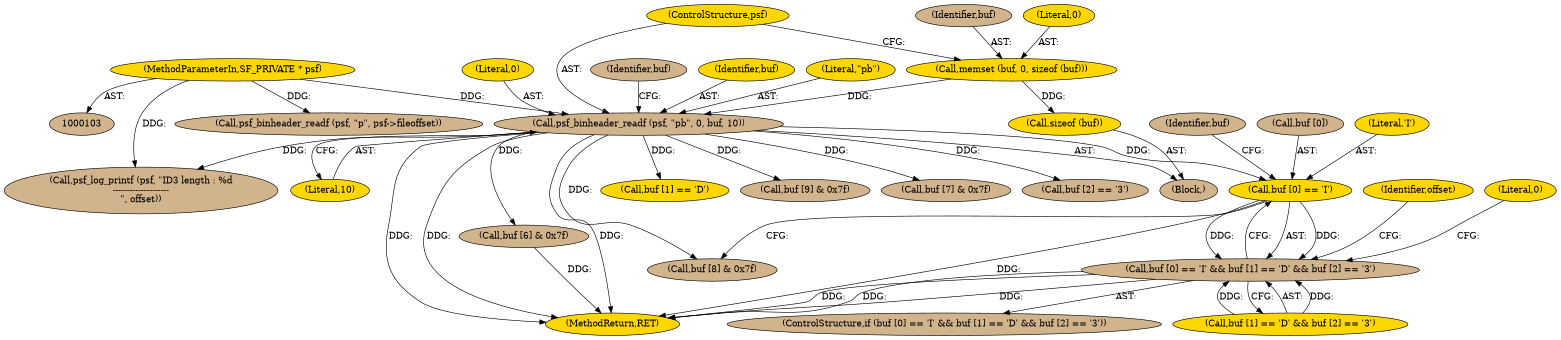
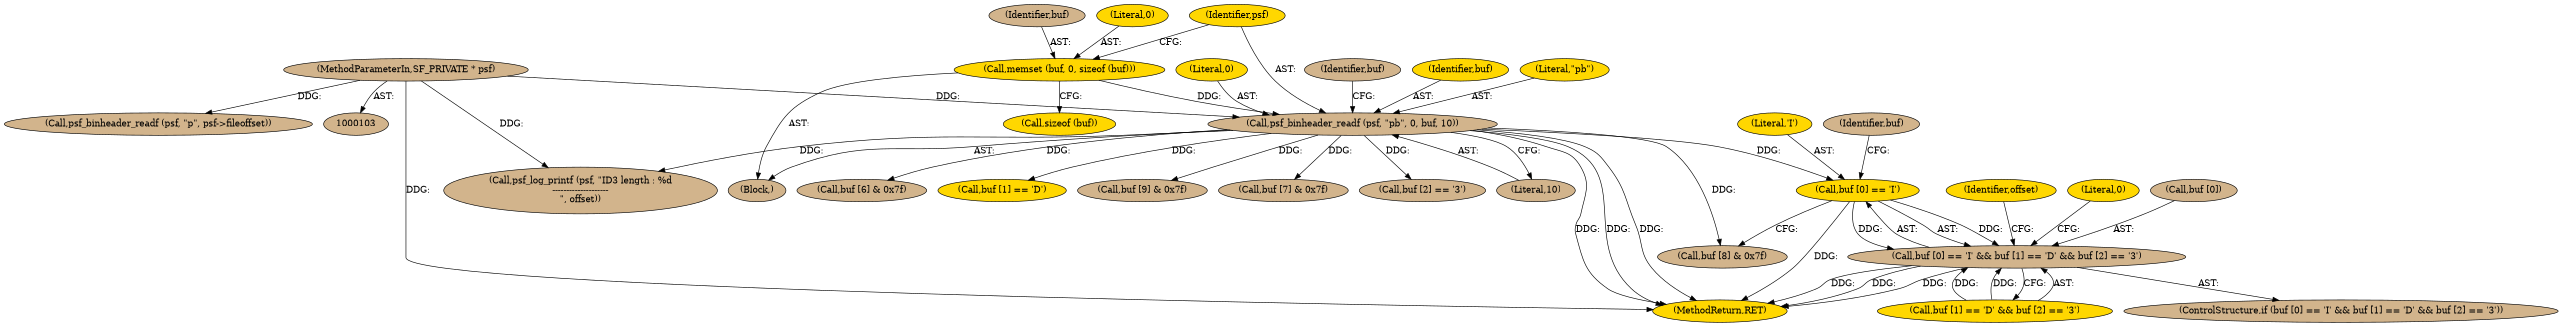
  digraph {
    node [fillcolor=tan style=filled]
    n1 [fillcolor=gold label="(Call,buf [0] == 'I')"]
    n2 [label="(Call,buf [0] == 'I' && buf [1] == 'D' && buf [2] == '3')"]
    n3 [fillcolor=gold label="(MethodReturn,RET)"]
    n4 [label="(Call,buf [8] & 0x7f)"]
    n5 [label="(ControlStructure,if (buf [0] == 'I' && buf [1] == 'D' && buf [2] == '3'))"]
    n6 [fillcolor=gold label="(Call,buf [1] == 'D' && buf [2] == '3')"]
    n7 [fillcolor=gold label="(Literal,'I')"]
    n8 [label="(Call,psf_binheader_readf (psf, \"pb\", 0, buf, 10))"]
    n9 [label="(Call,buf [6] & 0x7f)"]
    n10 [fillcolor=gold label="(Call,buf [1] == 'D')"]
    n11 [label="(Call,buf [9] & 0x7f)"]
    n12 [label="(Call,buf [7] & 0x7f)"]
    n13 [label="(Call,buf [2] == '3')"]
    n14 [label="(Call,psf_log_printf (psf, \"ID3 length : %d\n--------------------\n\", offset))"]
    n15 [label="(Block,)"]
-   n16 [fillcolor=gold label="(Literal,10)"]
-   n17 [fillcolor=gold label="(MethodParameterIn,SF_PRIVATE * psf)"]
+   n16 [label="(Literal,10)"]
+   n17 [label="(MethodParameterIn,SF_PRIVATE * psf)"]
    n18 [label="(Call,psf_binheader_readf (psf, \"p\", psf->fileoffset))"]
    1000103
    n20 [fillcolor=gold label="(Call,memset (buf, 0, sizeof (buf)))"]
    n21 [fillcolor=gold label="(Call,sizeof (buf))"]
    n22 [label="(Identifier,buf)"]
    n23 [fillcolor=gold label="(Identifier,offset)"]
-   n24 [fillcolor=gold label="(ControlStructure,psf)"]
+   n24 [fillcolor=gold label="(Identifier,psf)"]
    n25 [fillcolor=gold label="(Identifier,buf)"]
    n26 [fillcolor=gold label="(Literal,\"pb\")"]
    n27 [label="(Identifier,buf)"]
    n28 [label="(Identifier,buf)"]
    n29 [fillcolor=gold label="(Literal,0)"]
    n30 [fillcolor=gold label="(Literal,0)"]
    n31 [fillcolor=gold label="(Literal,0)"]
    n32 [label="(Call,buf [0])"]
    n1 -> n2 [label="AST: "]
    n1 -> n2 [label="DDG: "]
    n1 -> n2 [label="DDG: "]
    n1 -> n3 [label="DDG: "]
    n1 -> n4 [label="CFG: "]
-   n2 -> n1 [label="CFG: "]
+   n2 -> n1 [label="AST: "]
    n2 -> n3 [label="DDG: "]
    n2 -> n3 [label="DDG: "]
    n2 -> n3 [label="DDG: "]
    n2 -> n5 [label="AST: "]
    n2 -> n6 [label="CFG: "]
    n6 -> n2 [label="AST: "]
    n6 -> n2 [label="DDG: "]
    n6 -> n2 [label="DDG: "]
    n7 -> n1 [label="AST: "]
    n8 -> n1 [label="DDG: "]
    n8 -> n3 [label="DDG: "]
    n8 -> n3 [label="DDG: "]
    n8 -> n3 [label="DDG: "]
    n8 -> n4 [label="DDG: "]
    n8 -> n9 [label="DDG: "]
    n8 -> n10 [label="DDG: "]
    n8 -> n11 [label="DDG: "]
    n8 -> n12 [label="DDG: "]
    n8 -> n13 [label="DDG: "]
    n8 -> n14 [label="DDG: "]
    n8 -> n15 [label="AST: "]
    n8 -> n16 [label="CFG: "]
    n16 -> n8 [label="AST: "]
-   n9 -> n3 [label="DDG: "]
+   n17 -> n3 [label="DDG: "]
    n17 -> n8 [label="DDG: "]
    n17 -> n14 [label="DDG: "]
    n17 -> n18 [label="DDG: "]
    n17 -> 1000103 [label="AST: "]
    n20 -> n8 [label="DDG: "]
-   n21 -> n15 [label="AST: "]
-   n20 -> n21 [label="DDG: "]
+   n20 -> n15 [label="AST: "]
+   n20 -> n21 [label="CFG: "]
    n22 -> n8 [label="CFG: "]
    n23 -> n2 [label="CFG: "]
    n24 -> n8 [label="AST: "]
    n24 -> n20 [label="CFG: "]
    n25 -> n8 [label="AST: "]
    n26 -> n8 [label="AST: "]
    n27 -> n1 [label="CFG: "]
    n28 -> n20 [label="AST: "]
    n29 -> n2 [label="CFG: "]
    n30 -> n20 [label="AST: "]
    n31 -> n8 [label="AST: "]
-   n32 -> n1 [label="AST: "]
+   n32 -> n2 [label="AST: "]
  }
